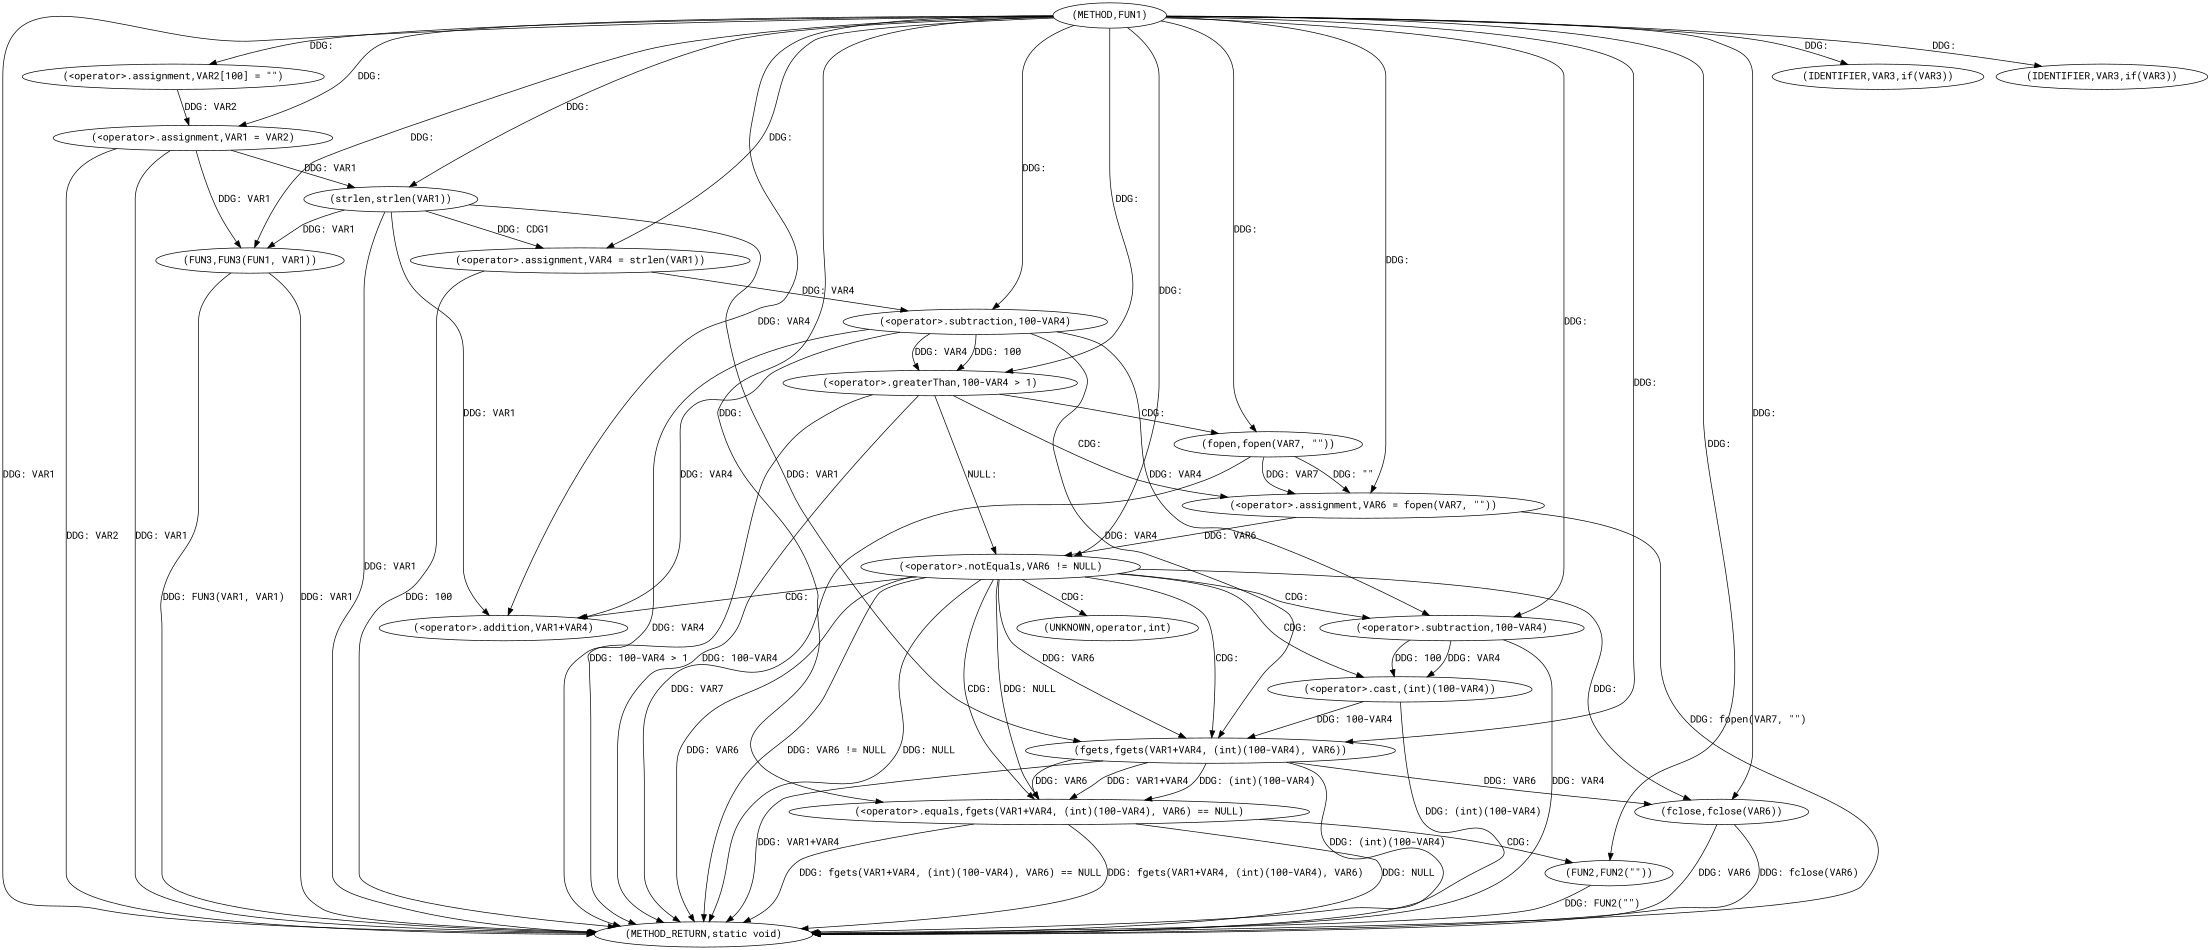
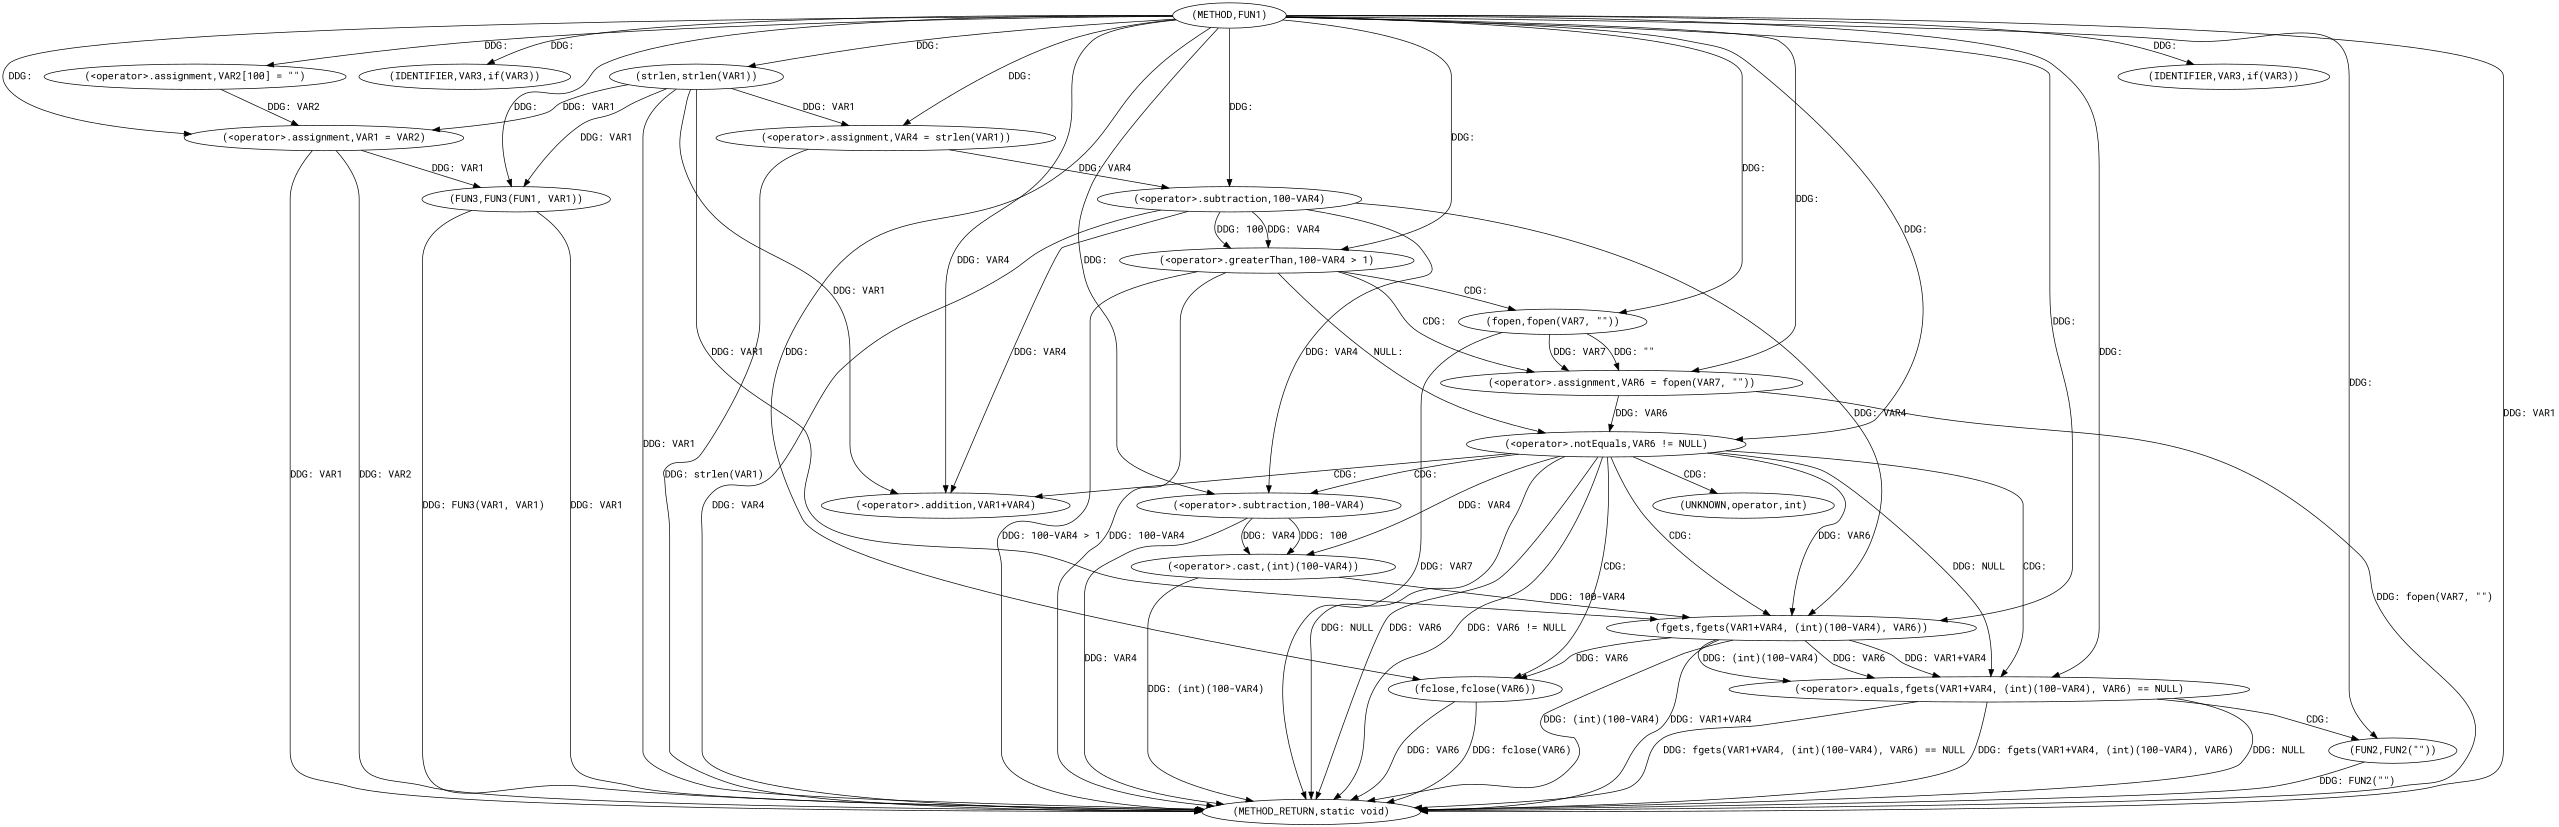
  digraph {
    fontname="Roboto Mono"
    node [fontname="Roboto Mono"]
    edge [fontname="Roboto Mono"]
    n1 [label="(METHOD,FUN1)"]
    n2 [label="(<operator>.assignment,VAR2[100] = \"\")"]
    n3 [label="(<operator>.assignment,VAR1 = VAR2)"]
    n4 [label="(IDENTIFIER,VAR3,if(VAR3))"]
    n5 [label="(<operator>.assignment,VAR4 = strlen(VAR1))"]
    n6 [label="(strlen,strlen(VAR1))"]
    n7 [label="(<operator>.greaterThan,100-VAR4 > 1)"]
    n8 [label="(<operator>.subtraction,100-VAR4)"]
    n9 [label="(<operator>.assignment,VAR6 = fopen(VAR7, \"\"))"]
    n10 [label="(fopen,fopen(VAR7, \"\"))"]
    n11 [label="(<operator>.notEquals,VAR6 != NULL)"]
    n12 [label="(<operator>.equals,fgets(VAR1+VAR4, (int)(100-VAR4), VAR6) == NULL)"]
    n13 [label="(fgets,fgets(VAR1+VAR4, (int)(100-VAR4), VAR6))"]
    n14 [label="(<operator>.addition,VAR1+VAR4)"]
    n15 [label="(<operator>.subtraction,100-VAR4)"]
    n16 [label="(FUN2,FUN2(\"\"))"]
    n17 [label="(fclose,fclose(VAR6))"]
    n18 [label="(IDENTIFIER,VAR3,if(VAR3))"]
    n19 [label="(FUN3,FUN3(FUN1, VAR1))"]
    n20 [label="(METHOD_RETURN,static void)"]
    n21 [label="(<operator>.cast,(int)(100-VAR4))"]
    n22 [label="(UNKNOWN,operator,int)"]
    n1 -> n2 [label="DDG: "]
    n1 -> n3 [label="DDG: "]
    n1 -> n4 [label="DDG: "]
    n1 -> n5 [label="DDG: "]
    n1 -> n6 [label="DDG: "]
    n1 -> n7 [label="DDG: "]
    n1 -> n8 [label="DDG: "]
    n1 -> n9 [label="DDG: "]
    n1 -> n10 [label="DDG: "]
    n1 -> n11 [label="DDG: "]
    n1 -> n12 [label="DDG: "]
    n1 -> n13 [label="DDG: "]
    n1 -> n14 [label="DDG: VAR4"]
    n1 -> n15 [label="DDG: "]
    n1 -> n16 [label="DDG: "]
    n1 -> n17 [label="DDG: "]
    n1 -> n18 [label="DDG: "]
    n1 -> n19 [label="DDG: "]
    n1 -> n20 [label="DDG: VAR1"]
    n2 -> n3 [label="DDG: VAR2"]
-   n3 -> n6 [label="DDG: VAR1"]
+   n6 -> n3 [label="DDG: VAR1"]
    n3 -> n19 [label="DDG: VAR1"]
    n3 -> n20 [label="DDG: VAR1"]
    n3 -> n20 [label="DDG: VAR2"]
    n5 -> n8 [label="DDG: VAR4"]
-   n5 -> n20 [label="DDG: 100"]
-   n6 -> n5 [label="DDG: CDG1"]
+   n5 -> n20 [label="DDG: strlen(VAR1)"]
+   n6 -> n5 [label="DDG: VAR1"]
    n6 -> n13 [label="DDG: VAR1"]
    n6 -> n14 [label="DDG: VAR1"]
    n6 -> n19 [label="DDG: VAR1"]
    n6 -> n20 [label="DDG: VAR1"]
    n7 -> n9 [label="CDG: "]
    n7 -> n10 [label="CDG: "]
    n7 -> n11 [label="NULL: "]
    n7 -> n20 [label="DDG: 100-VAR4 > 1"]
    n7 -> n20 [label="DDG: 100-VAR4"]
    n8 -> n7 [label="DDG: 100"]
    n8 -> n7 [label="DDG: VAR4"]
    n8 -> n13 [label="DDG: VAR4"]
    n8 -> n14 [label="DDG: VAR4"]
    n8 -> n15 [label="DDG: VAR4"]
    n8 -> n20 [label="DDG: VAR4"]
    n9 -> n11 [label="DDG: VAR6"]
    n9 -> n20 [label="DDG: fopen(VAR7, \"\")"]
    n10 -> n9 [label="DDG: VAR7"]
    n10 -> n9 [label="DDG: \"\""]
    n10 -> n20 [label="DDG: VAR7"]
    n11 -> n12 [label="DDG: NULL"]
    n11 -> n12 [label="CDG: "]
    n11 -> n13 [label="DDG: VAR6"]
    n11 -> n13 [label="CDG: "]
    n11 -> n14 [label="CDG: "]
    n11 -> n15 [label="CDG: "]
-   n11 -> n17 [label="DDG: "]
+   n11 -> n17 [label="CDG: "]
    n11 -> n20 [label="DDG: VAR6 != NULL"]
    n11 -> n20 [label="DDG: NULL"]
    n11 -> n20 [label="DDG: VAR6"]
-   n11 -> n21 [label="CDG: "]
+   n11 -> n21 [label="DDG: VAR4"]
    n11 -> n22 [label="CDG: "]
    n12 -> n16 [label="CDG: "]
    n12 -> n20 [label="DDG: NULL"]
    n12 -> n20 [label="DDG: fgets(VAR1+VAR4, (int)(100-VAR4), VAR6) == NULL"]
    n12 -> n20 [label="DDG: fgets(VAR1+VAR4, (int)(100-VAR4), VAR6)"]
    n13 -> n12 [label="DDG: VAR1+VAR4"]
    n13 -> n12 [label="DDG: (int)(100-VAR4)"]
    n13 -> n12 [label="DDG: VAR6"]
    n13 -> n17 [label="DDG: VAR6"]
    n13 -> n20 [label="DDG: VAR1+VAR4"]
    n13 -> n20 [label="DDG: (int)(100-VAR4)"]
    n15 -> n20 [label="DDG: VAR4"]
    n15 -> n21 [label="DDG: 100"]
    n15 -> n21 [label="DDG: VAR4"]
    n16 -> n20 [label="DDG: FUN2(\"\")"]
    n17 -> n20 [label="DDG: VAR6"]
    n17 -> n20 [label="DDG: fclose(VAR6)"]
    n19 -> n20 [label="DDG: VAR1"]
    n19 -> n20 [label="DDG: FUN3(VAR1, VAR1)"]
    n21 -> n13 [label="DDG: 100-VAR4"]
    n21 -> n20 [label="DDG: (int)(100-VAR4)"]
  }
